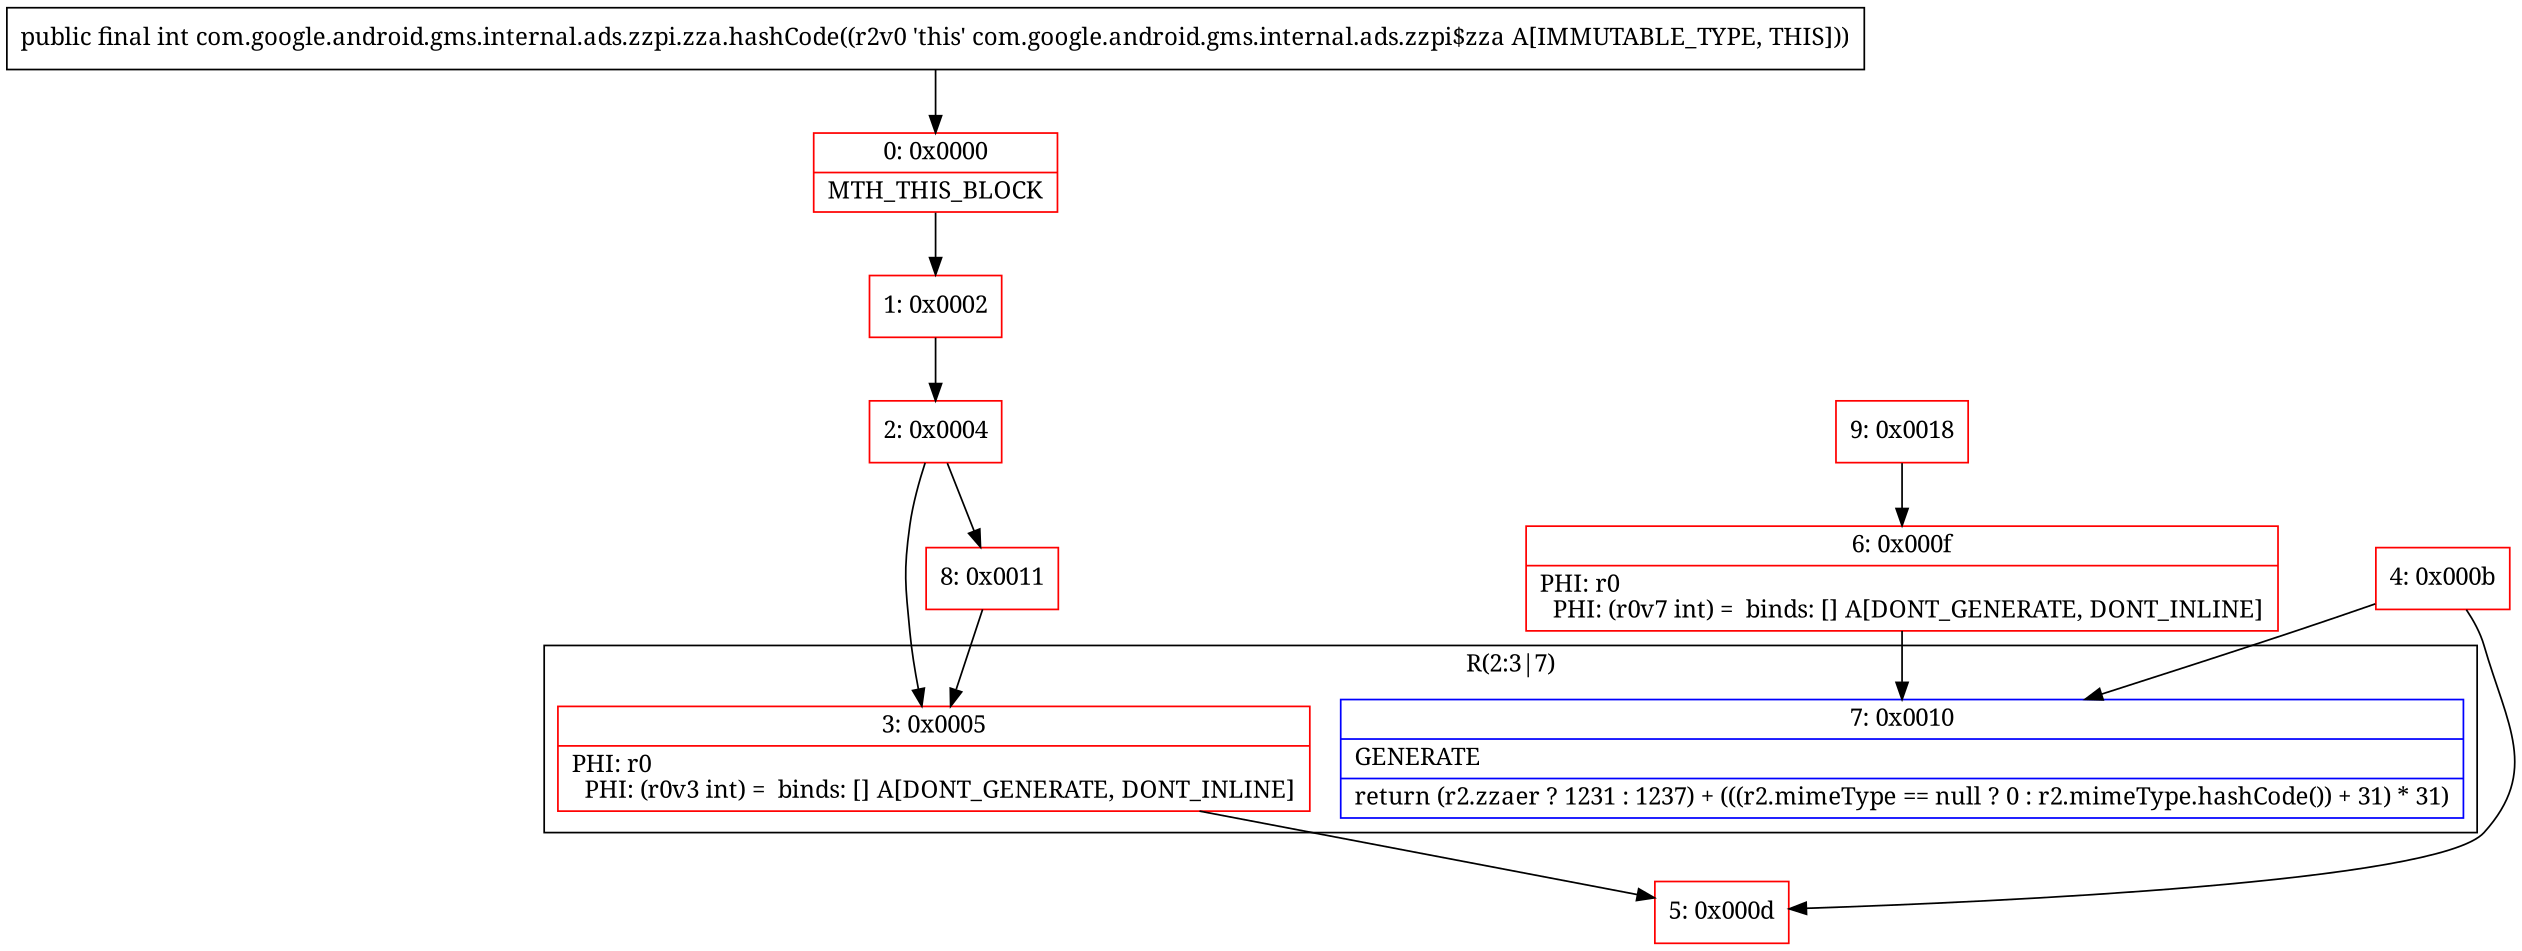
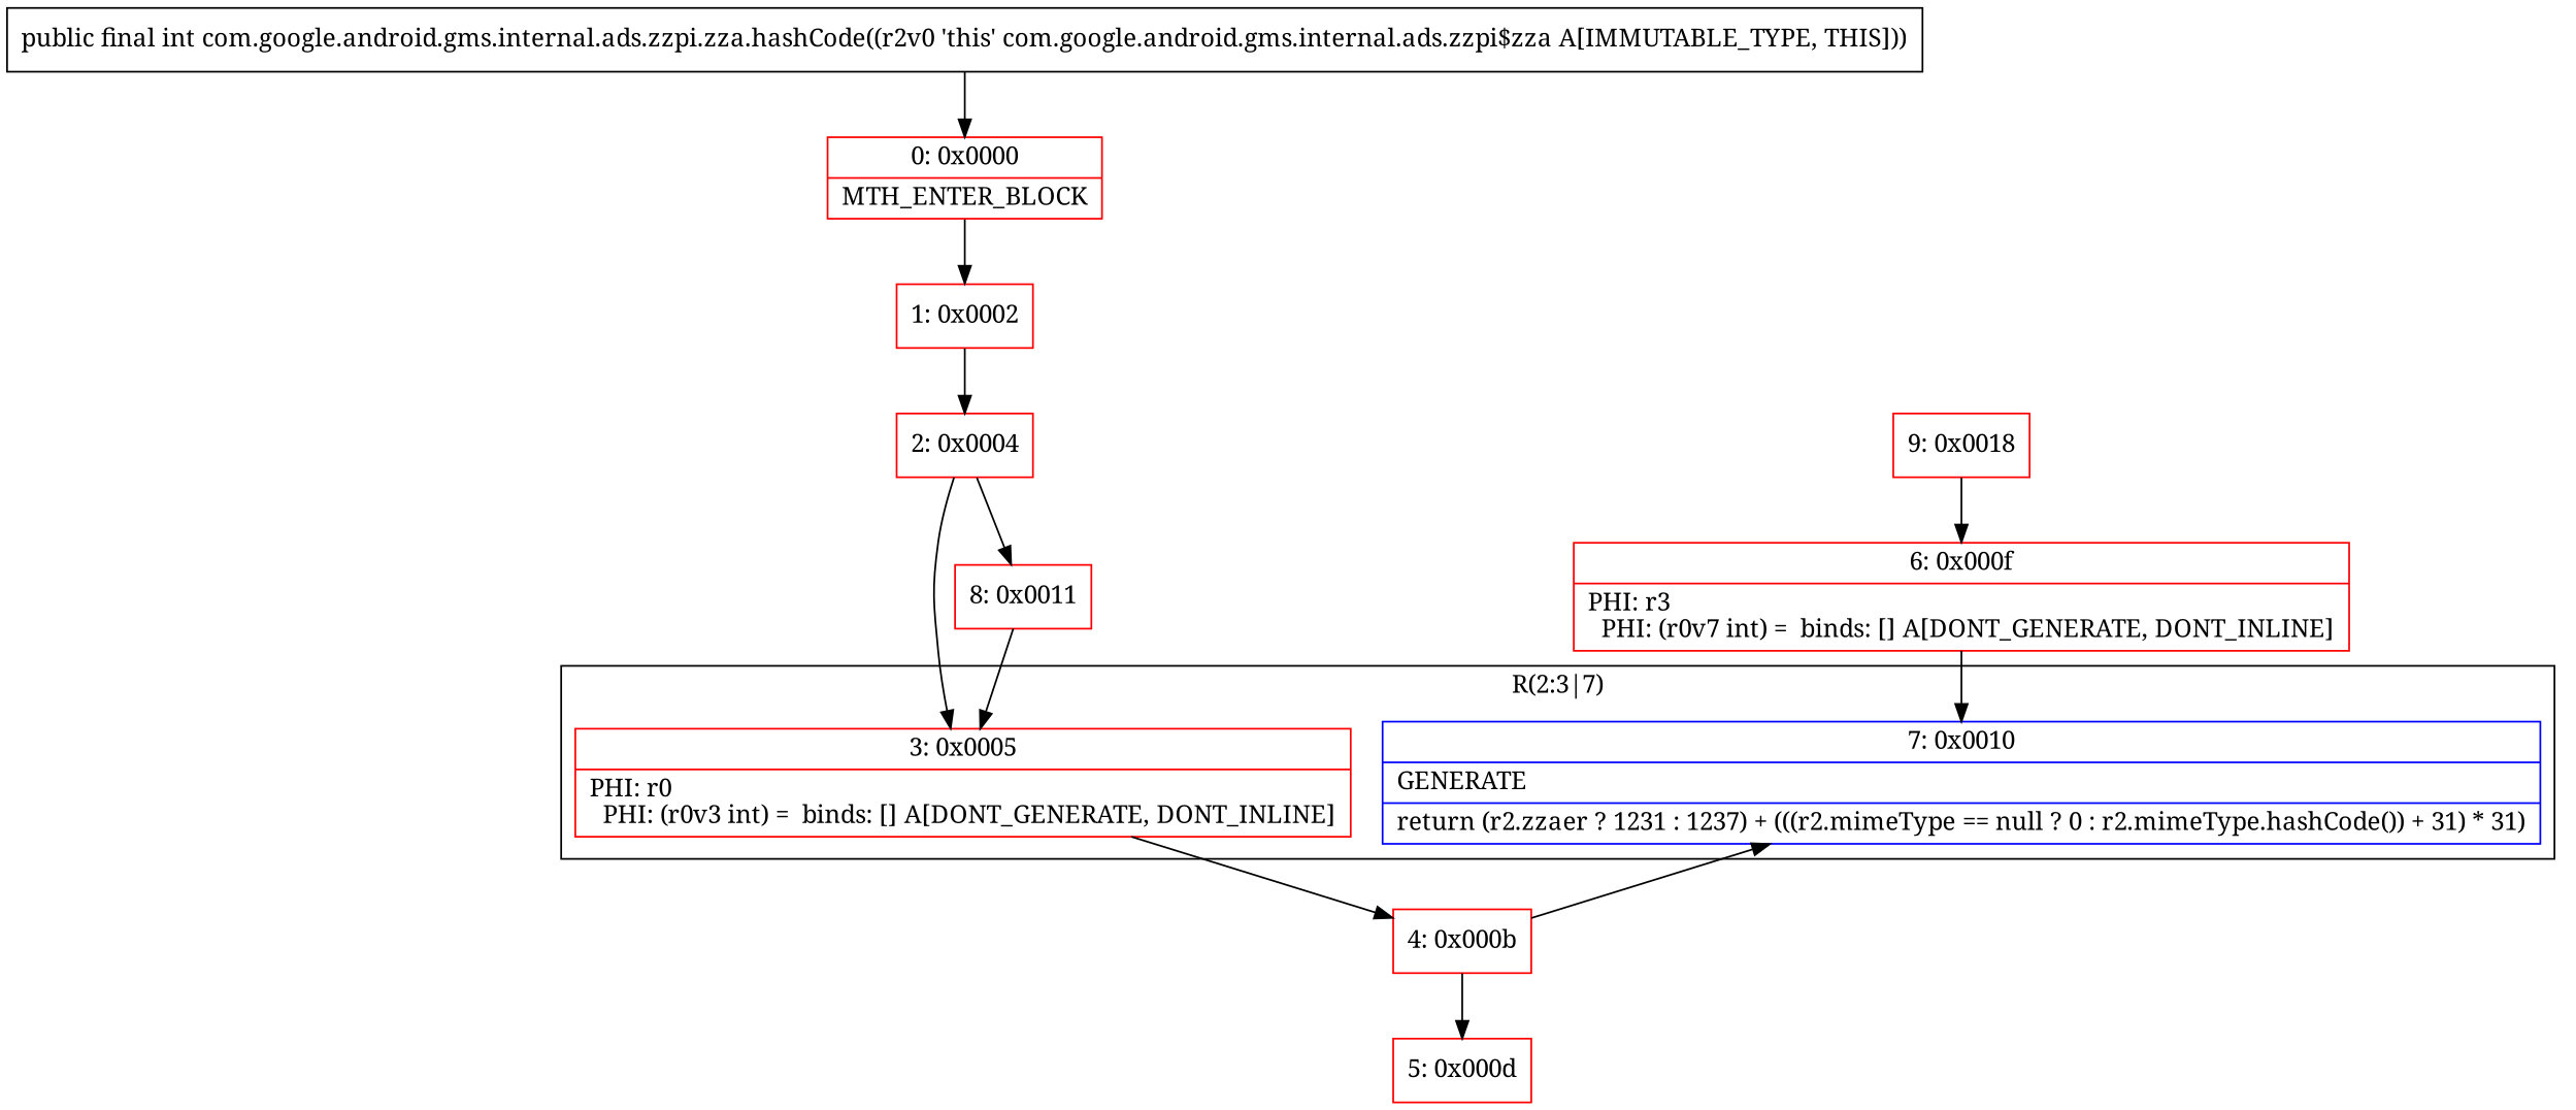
  digraph {
    fontname="Noto Serif"
    node [color=red fontname="Noto Serif" shape=record]
    edge [fontname="Noto Serif"]
    n1 [label="{3\:\ 0x0005|PHI: r0 \l  PHI: (r0v3 int) =  binds: [] A[DONT_GENERATE, DONT_INLINE]\l}"]
    n2 [color=blue label="{7\:\ 0x0010|GENERATE\l|return (r2.zzaer ? 1231 : 1237) + (((r2.mimeType == null ? 0 : r2.mimeType.hashCode()) + 31) * 31)\l}"]
    n3 [label="{4\:\ 0x000b}"]
    n4 [label="{5\:\ 0x000d}"]
-   n5 [label="{0\:\ 0x0000|MTH_THIS_BLOCK\l}"]
+   n5 [label="{0\:\ 0x0000|MTH_ENTER_BLOCK\l}"]
    n6 [label="{1\:\ 0x0002}"]
    n7 [label="{2\:\ 0x0004}"]
    n8 [label="{8\:\ 0x0011}"]
    n9 [label="{9\:\ 0x0018}"]
-   n10 [label="{6\:\ 0x000f|PHI: r0 \l  PHI: (r0v7 int) =  binds: [] A[DONT_GENERATE, DONT_INLINE]\l}"]
+   n10 [label="{6\:\ 0x000f|PHI: r3 \l  PHI: (r0v7 int) =  binds: [] A[DONT_GENERATE, DONT_INLINE]\l}"]
    n11 [label="{public final int com.google.android.gms.internal.ads.zzpi.zza.hashCode((r2v0 'this' com.google.android.gms.internal.ads.zzpi$zza A[IMMUTABLE_TYPE, THIS])) }" color=""]
    subgraph cluster_1 {
      label="R(2:3|7)"
      n1
      n2
    }
-   n1 -> n4
+   n1 -> n3
    n3 -> n2
    n3 -> n4
    n5 -> n6
    n6 -> n7
    n7 -> n1
    n7 -> n8
    n8 -> n1
    n9 -> n10
    n10 -> n2
    n11 -> n5
  }
